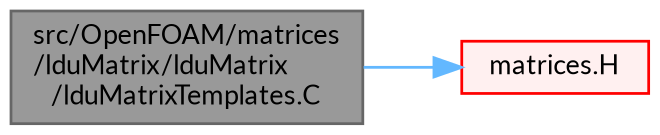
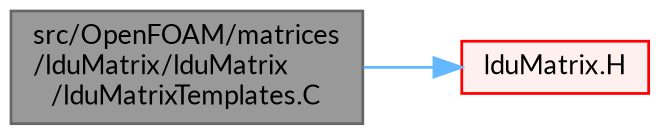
  digraph {
    rankdir=LR
    fontname=Lato
    node [fontname=Lato fontsize=10 shape=box style=filled]
    n1 [color=gray40 fillcolor=grey60 fontcolor=black height=0.2 label="src/OpenFOAM/matrices\l/lduMatrix/lduMatrix\l/lduMatrixTemplates.C" width=0.4]
-   n2 [color=red fillcolor="#FFF0F0" height=0.2 label="matrices.H" width=0.4]
+   n2 [color=red fillcolor="#FFF0F0" height=0.2 label="lduMatrix.H" width=0.4]
    n1 -> n2 [color=steelblue1 fontname=Lato fontsize=10 labelfontname=Helvetica labelfontsize=10 style=solid]
  }
